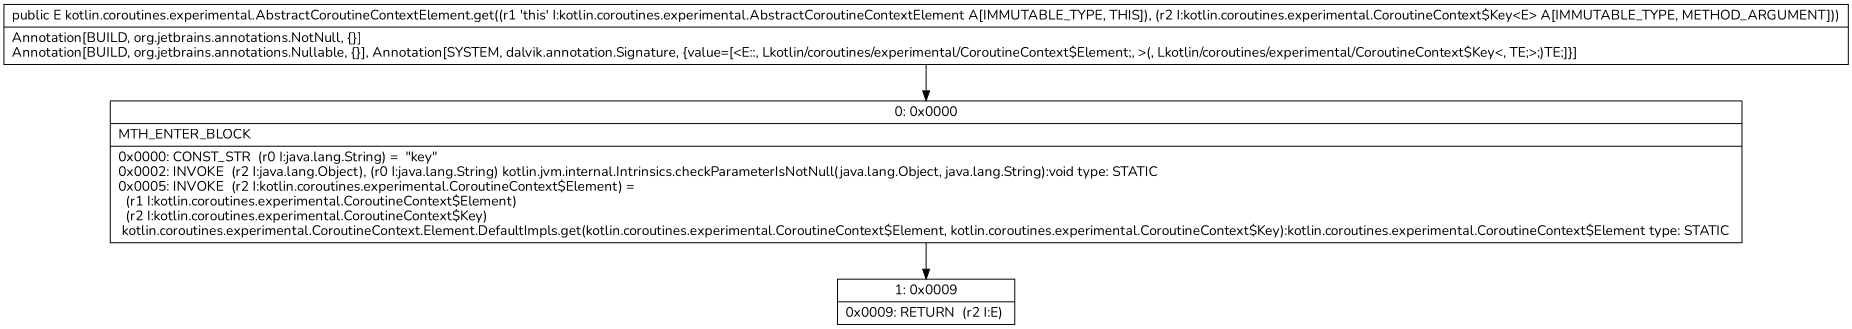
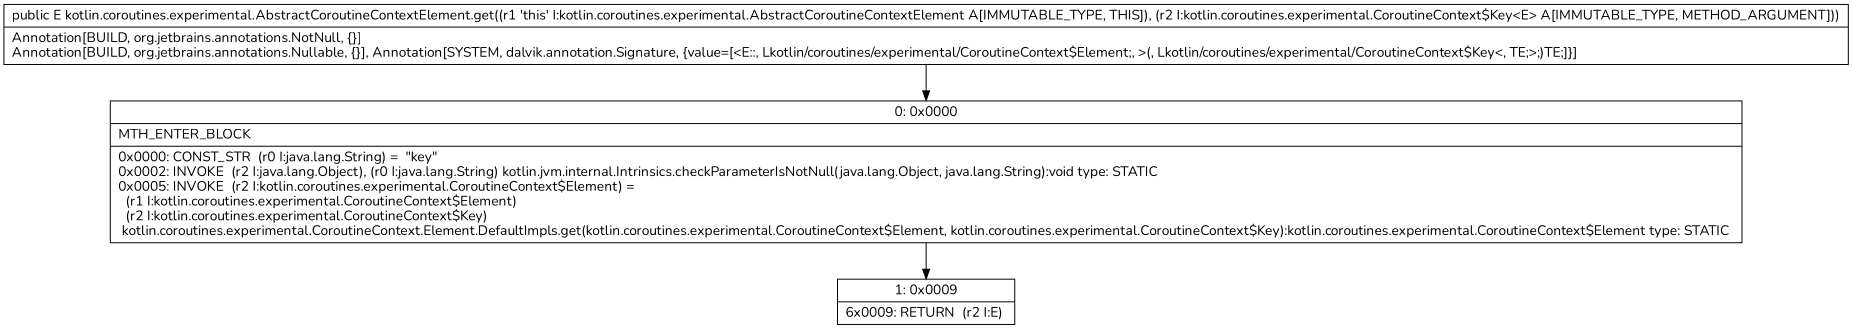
  digraph {
    fontname=Nunito
    node [shape=record fontname=Nunito]
    edge [fontname=Nunito]
    n1 [label="{0\:\ 0x0000|MTH_ENTER_BLOCK\l|0x0000: CONST_STR  (r0 I:java.lang.String) =  \"key\" \l0x0002: INVOKE  (r2 I:java.lang.Object), (r0 I:java.lang.String) kotlin.jvm.internal.Intrinsics.checkParameterIsNotNull(java.lang.Object, java.lang.String):void type: STATIC \l0x0005: INVOKE  (r2 I:kotlin.coroutines.experimental.CoroutineContext$Element) = \l  (r1 I:kotlin.coroutines.experimental.CoroutineContext$Element)\l  (r2 I:kotlin.coroutines.experimental.CoroutineContext$Key)\l kotlin.coroutines.experimental.CoroutineContext.Element.DefaultImpls.get(kotlin.coroutines.experimental.CoroutineContext$Element, kotlin.coroutines.experimental.CoroutineContext$Key):kotlin.coroutines.experimental.CoroutineContext$Element type: STATIC \l}"]
-   n2 [label="{1\:\ 0x0009|0x0009: RETURN  (r2 I:E) \l}"]
+   n2 [label="{1\:\ 0x0009|6x0009: RETURN  (r2 I:E) \l}"]
    n3 [label="{public E kotlin.coroutines.experimental.AbstractCoroutineContextElement.get((r1 'this' I:kotlin.coroutines.experimental.AbstractCoroutineContextElement A[IMMUTABLE_TYPE, THIS]), (r2 I:kotlin.coroutines.experimental.CoroutineContext$Key\<E\> A[IMMUTABLE_TYPE, METHOD_ARGUMENT]))  | Annotation[BUILD, org.jetbrains.annotations.NotNull, \{\}]\lAnnotation[BUILD, org.jetbrains.annotations.Nullable, \{\}], Annotation[SYSTEM, dalvik.annotation.Signature, \{value=[\<E::, Lkotlin\/coroutines\/experimental\/CoroutineContext$Element;, \>(, Lkotlin\/coroutines\/experimental\/CoroutineContext$Key\<, TE;\>;)TE;]\}]\l}"]
    n1 -> n2
    n3 -> n1
  }
